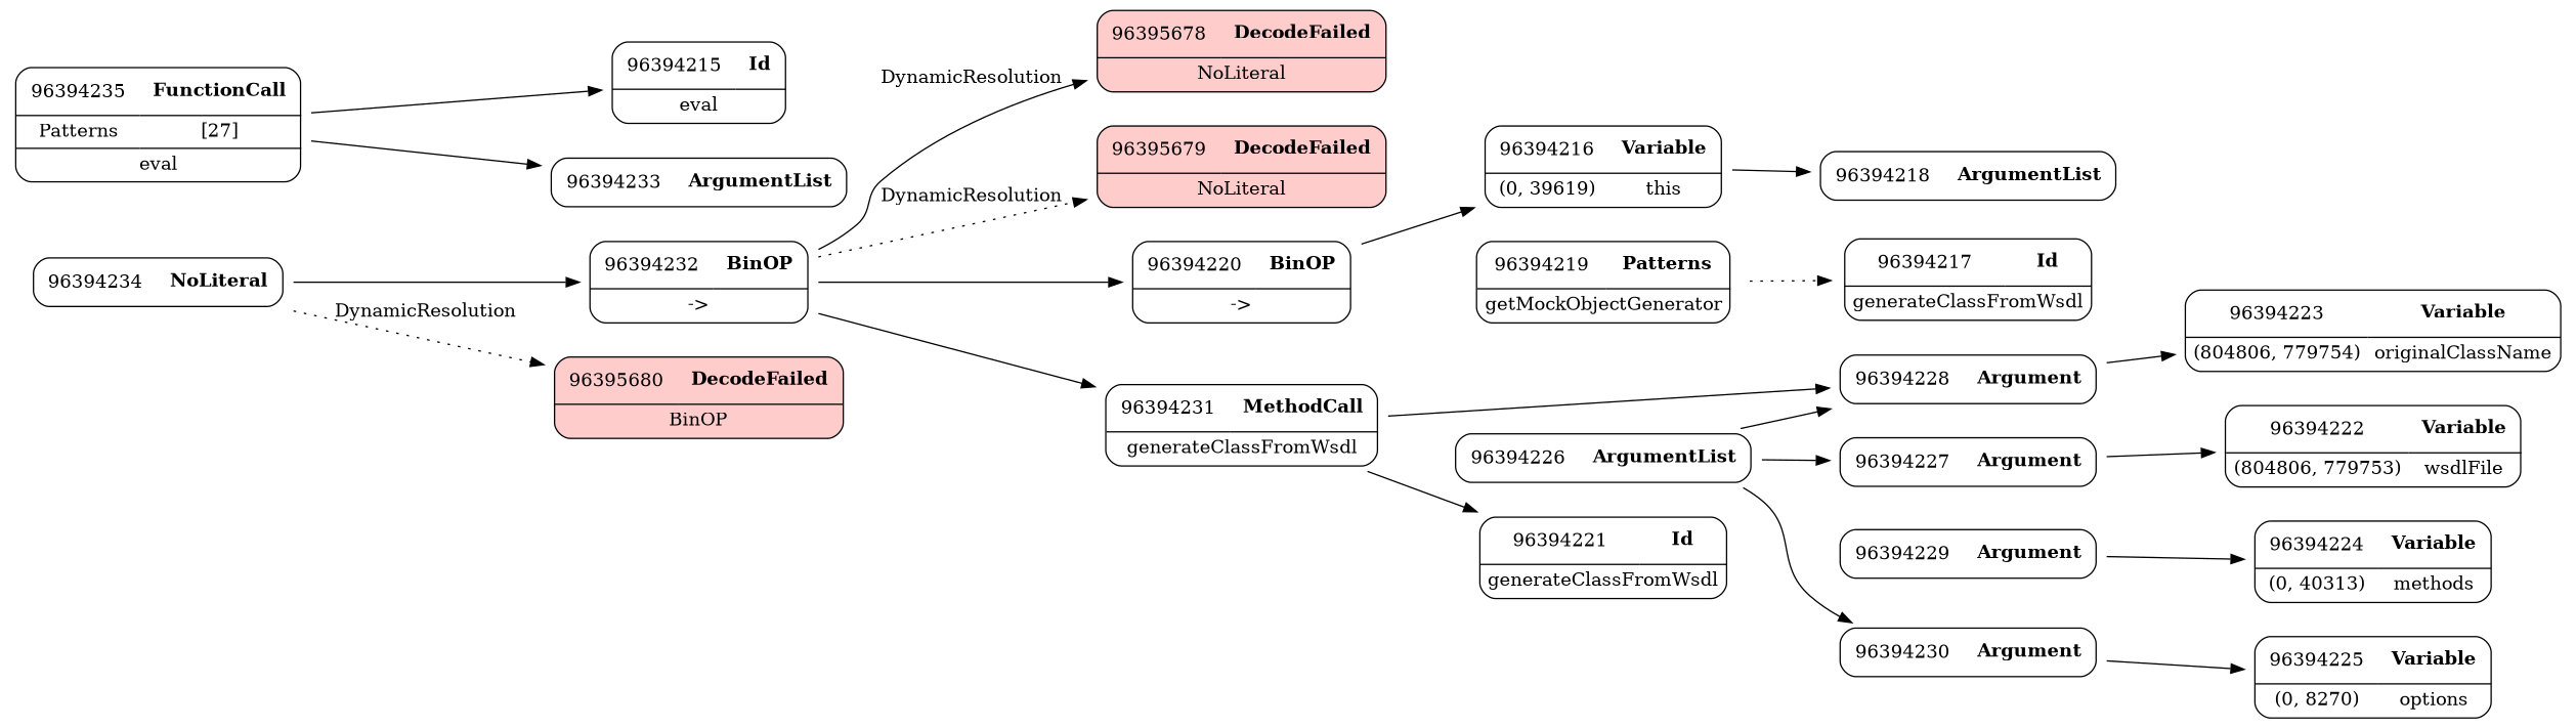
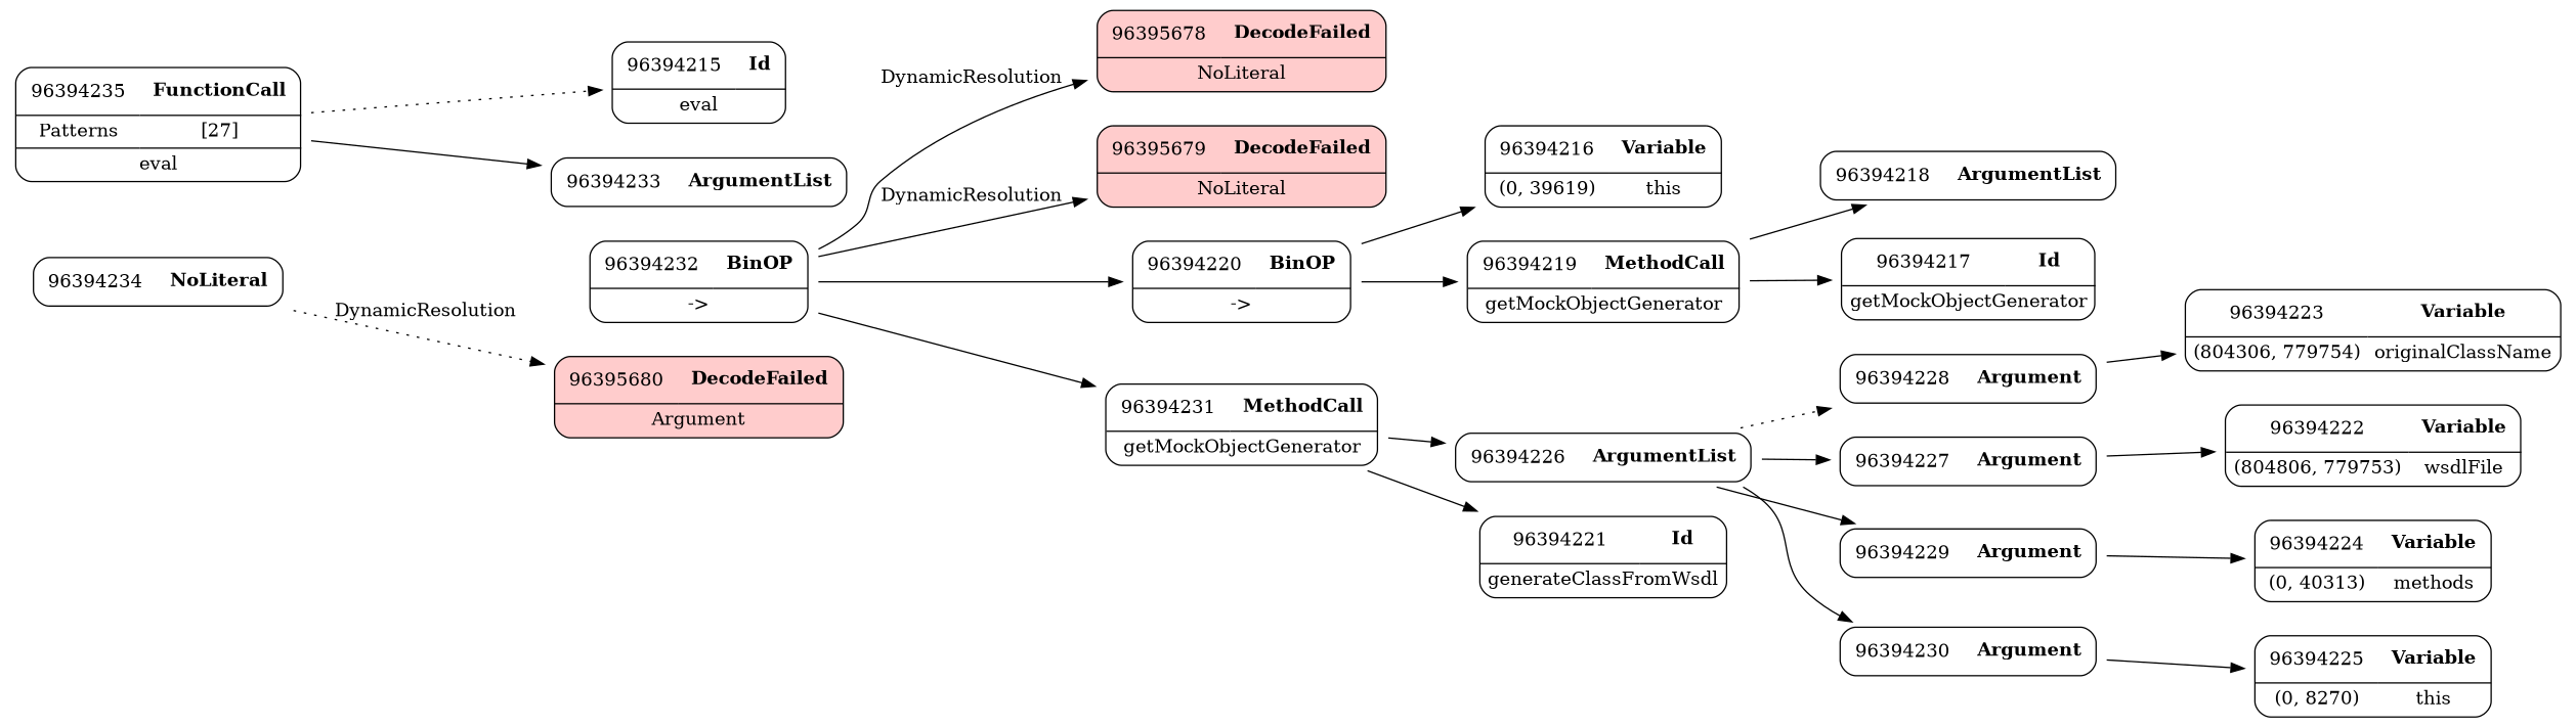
  digraph {
    rankdir=LR
    node [shape=none]
    edge [weight=2]
    n1 [label=<<TABLE border='1' cellspacing='0' cellpadding='10' style='rounded' bgcolor='#FFCCCC' ><TR><TD border='0'>96395678</TD><TD border='0'><B>DecodeFailed</B></TD></TR><HR/><TR><TD border='0' cellpadding='5' colspan='2'>NoLiteral</TD></TR></TABLE>>]
    n2 [label=<<TABLE border='1' cellspacing='0' cellpadding='10' style='rounded' bgcolor='#FFCCCC' ><TR><TD border='0'>96395679</TD><TD border='0'><B>DecodeFailed</B></TD></TR><HR/><TR><TD border='0' cellpadding='5' colspan='2'>NoLiteral</TD></TR></TABLE>>]
    n3 [label=<<TABLE border='1' cellspacing='0' cellpadding='10' style='rounded' ><TR><TD border='0'>96394234</TD><TD border='0'><B>NoLiteral</B></TD></TR></TABLE>>]
    n4 [label=<<TABLE border='1' cellspacing='0' cellpadding='10' style='rounded' ><TR><TD border='0'>96394232</TD><TD border='0'><B>BinOP</B></TD></TR><HR/><TR><TD border='0' cellpadding='5' colspan='2'>-&gt;</TD></TR></TABLE>>]
-   n5 [label=<<TABLE border='1' cellspacing='0' cellpadding='10' style='rounded' bgcolor='#FFCCCC' ><TR><TD border='0'>96395680</TD><TD border='0'><B>DecodeFailed</B></TD></TR><HR/><TR><TD border='0' cellpadding='5' colspan='2'>BinOP</TD></TR></TABLE>>]
+   n5 [label=<<TABLE border='1' cellspacing='0' cellpadding='10' style='rounded' bgcolor='#FFCCCC' ><TR><TD border='0'>96395680</TD><TD border='0'><B>DecodeFailed</B></TD></TR><HR/><TR><TD border='0' cellpadding='5' colspan='2'>Argument</TD></TR></TABLE>>]
    n6 [label=<<TABLE border='1' cellspacing='0' cellpadding='10' style='rounded' ><TR><TD border='0'>96394220</TD><TD border='0'><B>BinOP</B></TD></TR><HR/><TR><TD border='0' cellpadding='5' colspan='2'>-&gt;</TD></TR></TABLE>>]
-   n7 [label=<<TABLE border='1' cellspacing='0' cellpadding='10' style='rounded' ><TR><TD border='0'>96394231</TD><TD border='0'><B>MethodCall</B></TD></TR><HR/><TR><TD border='0' cellpadding='5' colspan='2'>generateClassFromWsdl</TD></TR></TABLE>>]
+   n7 [label=<<TABLE border='1' cellspacing='0' cellpadding='10' style='rounded' ><TR><TD border='0'>96394231</TD><TD border='0'><B>MethodCall</B></TD></TR><HR/><TR><TD border='0' cellpadding='5' colspan='2'>getMockObjectGenerator</TD></TR></TABLE>>]
    n8 [label=<<TABLE border='1' cellspacing='0' cellpadding='10' style='rounded' ><TR><TD border='0'>96394216</TD><TD border='0'><B>Variable</B></TD></TR><HR/><TR><TD border='0' cellpadding='5'>(0, 39619)</TD><TD border='0' cellpadding='5'>this</TD></TR></TABLE>>]
-   n9 [label=<<TABLE border='1' cellspacing='0' cellpadding='10' style='rounded' ><TR><TD border='0'>96394219</TD><TD border='0'><B>Patterns</B></TD></TR><HR/><TR><TD border='0' cellpadding='5' colspan='2'>getMockObjectGenerator</TD></TR></TABLE>>]
+   n9 [label=<<TABLE border='1' cellspacing='0' cellpadding='10' style='rounded' ><TR><TD border='0'>96394219</TD><TD border='0'><B>MethodCall</B></TD></TR><HR/><TR><TD border='0' cellpadding='5' colspan='2'>getMockObjectGenerator</TD></TR></TABLE>>]
    n10 [label=<<TABLE border='1' cellspacing='0' cellpadding='10' style='rounded' ><TR><TD border='0'>96394221</TD><TD border='0'><B>Id</B></TD></TR><HR/><TR><TD border='0' cellpadding='5' colspan='2'>generateClassFromWsdl</TD></TR></TABLE>>]
    n11 [label=<<TABLE border='1' cellspacing='0' cellpadding='10' style='rounded' ><TR><TD border='0'>96394226</TD><TD border='0'><B>ArgumentList</B></TD></TR></TABLE>>]
    n12 [label=<<TABLE border='1' cellspacing='0' cellpadding='10' style='rounded' ><TR><TD border='0'>96394235</TD><TD border='0'><B>FunctionCall</B></TD></TR><HR/><TR><TD border='0' cellpadding='5'>Patterns</TD><TD border='0' cellpadding='5'>[27]</TD></TR><HR/><TR><TD border='0' cellpadding='5' colspan='2'>eval</TD></TR></TABLE>>]
    n13 [label=<<TABLE border='1' cellspacing='0' cellpadding='10' style='rounded' ><TR><TD border='0'>96394215</TD><TD border='0'><B>Id</B></TD></TR><HR/><TR><TD border='0' cellpadding='5' colspan='2'>eval</TD></TR></TABLE>>]
    n14 [label=<<TABLE border='1' cellspacing='0' cellpadding='10' style='rounded' ><TR><TD border='0'>96394233</TD><TD border='0'><B>ArgumentList</B></TD></TR></TABLE>>]
    n15 [label=<<TABLE border='1' cellspacing='0' cellpadding='10' style='rounded' ><TR><TD border='0'>96394218</TD><TD border='0'><B>ArgumentList</B></TD></TR></TABLE>>]
-   n16 [label=<<TABLE border='1' cellspacing='0' cellpadding='10' style='rounded' ><TR><TD border='0'>96394217</TD><TD border='0'><B>Id</B></TD></TR><HR/><TR><TD border='0' cellpadding='5' colspan='2'>generateClassFromWsdl</TD></TR></TABLE>>]
+   n16 [label=<<TABLE border='1' cellspacing='0' cellpadding='10' style='rounded' ><TR><TD border='0'>96394217</TD><TD border='0'><B>Id</B></TD></TR><HR/><TR><TD border='0' cellpadding='5' colspan='2'>getMockObjectGenerator</TD></TR></TABLE>>]
    n17 [label=<<TABLE border='1' cellspacing='0' cellpadding='10' style='rounded' ><TR><TD border='0'>96394230</TD><TD border='0'><B>Argument</B></TD></TR></TABLE>>]
    n18 [label=<<TABLE border='1' cellspacing='0' cellpadding='10' style='rounded' ><TR><TD border='0'>96394228</TD><TD border='0'><B>Argument</B></TD></TR></TABLE>>]
    n19 [label=<<TABLE border='1' cellspacing='0' cellpadding='10' style='rounded' ><TR><TD border='0'>96394229</TD><TD border='0'><B>Argument</B></TD></TR></TABLE>>]
    n20 [label=<<TABLE border='1' cellspacing='0' cellpadding='10' style='rounded' ><TR><TD border='0'>96394227</TD><TD border='0'><B>Argument</B></TD></TR></TABLE>>]
-   n21 [label=<<TABLE border='1' cellspacing='0' cellpadding='10' style='rounded' ><TR><TD border='0'>96394225</TD><TD border='0'><B>Variable</B></TD></TR><HR/><TR><TD border='0' cellpadding='5'>(0, 8270)</TD><TD border='0' cellpadding='5'>options</TD></TR></TABLE>>]
-   n22 [label=<<TABLE border='1' cellspacing='0' cellpadding='10' style='rounded' ><TR><TD border='0'>96394223</TD><TD border='0'><B>Variable</B></TD></TR><HR/><TR><TD border='0' cellpadding='5'>(804806, 779754)</TD><TD border='0' cellpadding='5'>originalClassName</TD></TR></TABLE>>]
+   n21 [label=<<TABLE border='1' cellspacing='0' cellpadding='10' style='rounded' ><TR><TD border='0'>96394225</TD><TD border='0'><B>Variable</B></TD></TR><HR/><TR><TD border='0' cellpadding='5'>(0, 8270)</TD><TD border='0' cellpadding='5'>this</TD></TR></TABLE>>]
+   n22 [label=<<TABLE border='1' cellspacing='0' cellpadding='10' style='rounded' ><TR><TD border='0'>96394223</TD><TD border='0'><B>Variable</B></TD></TR><HR/><TR><TD border='0' cellpadding='5'>(804306, 779754)</TD><TD border='0' cellpadding='5'>originalClassName</TD></TR></TABLE>>]
    n23 [label=<<TABLE border='1' cellspacing='0' cellpadding='10' style='rounded' ><TR><TD border='0'>96394224</TD><TD border='0'><B>Variable</B></TD></TR><HR/><TR><TD border='0' cellpadding='5'>(0, 40313)</TD><TD border='0' cellpadding='5'>methods</TD></TR></TABLE>>]
    n24 [label=<<TABLE border='1' cellspacing='0' cellpadding='10' style='rounded' ><TR><TD border='0'>96394222</TD><TD border='0'><B>Variable</B></TD></TR><HR/><TR><TD border='0' cellpadding='5'>(804806, 779753)</TD><TD border='0' cellpadding='5'>wsdlFile</TD></TR></TABLE>>]
-   n3 -> n4
    n3 -> n5 [label=DynamicResolution style=dotted weight=""]
    n4 -> n1 [label=DynamicResolution style=solid weight=""]
-   n4 -> n2 [label=DynamicResolution style=dotted weight=""]
+   n4 -> n2 [label=DynamicResolution style=solid weight=""]
    n4 -> n6
    n4 -> n7
    n6 -> n8
+   n6 -> n9
    n7 -> n10
-   n7 -> n18
-   n8 -> n15
-   n9 -> n16 [style=dotted]
+   n7 -> n11
+   n9 -> n15
+   n9 -> n16
    n11 -> n17
-   n11 -> n18
+   n11 -> n18 [style=dotted]
+   n11 -> n19
    n11 -> n20
-   n12 -> n13
+   n12 -> n13 [style=dotted]
    n12 -> n14
    n17 -> n21
    n18 -> n22
    n19 -> n23
    n20 -> n24
  }
